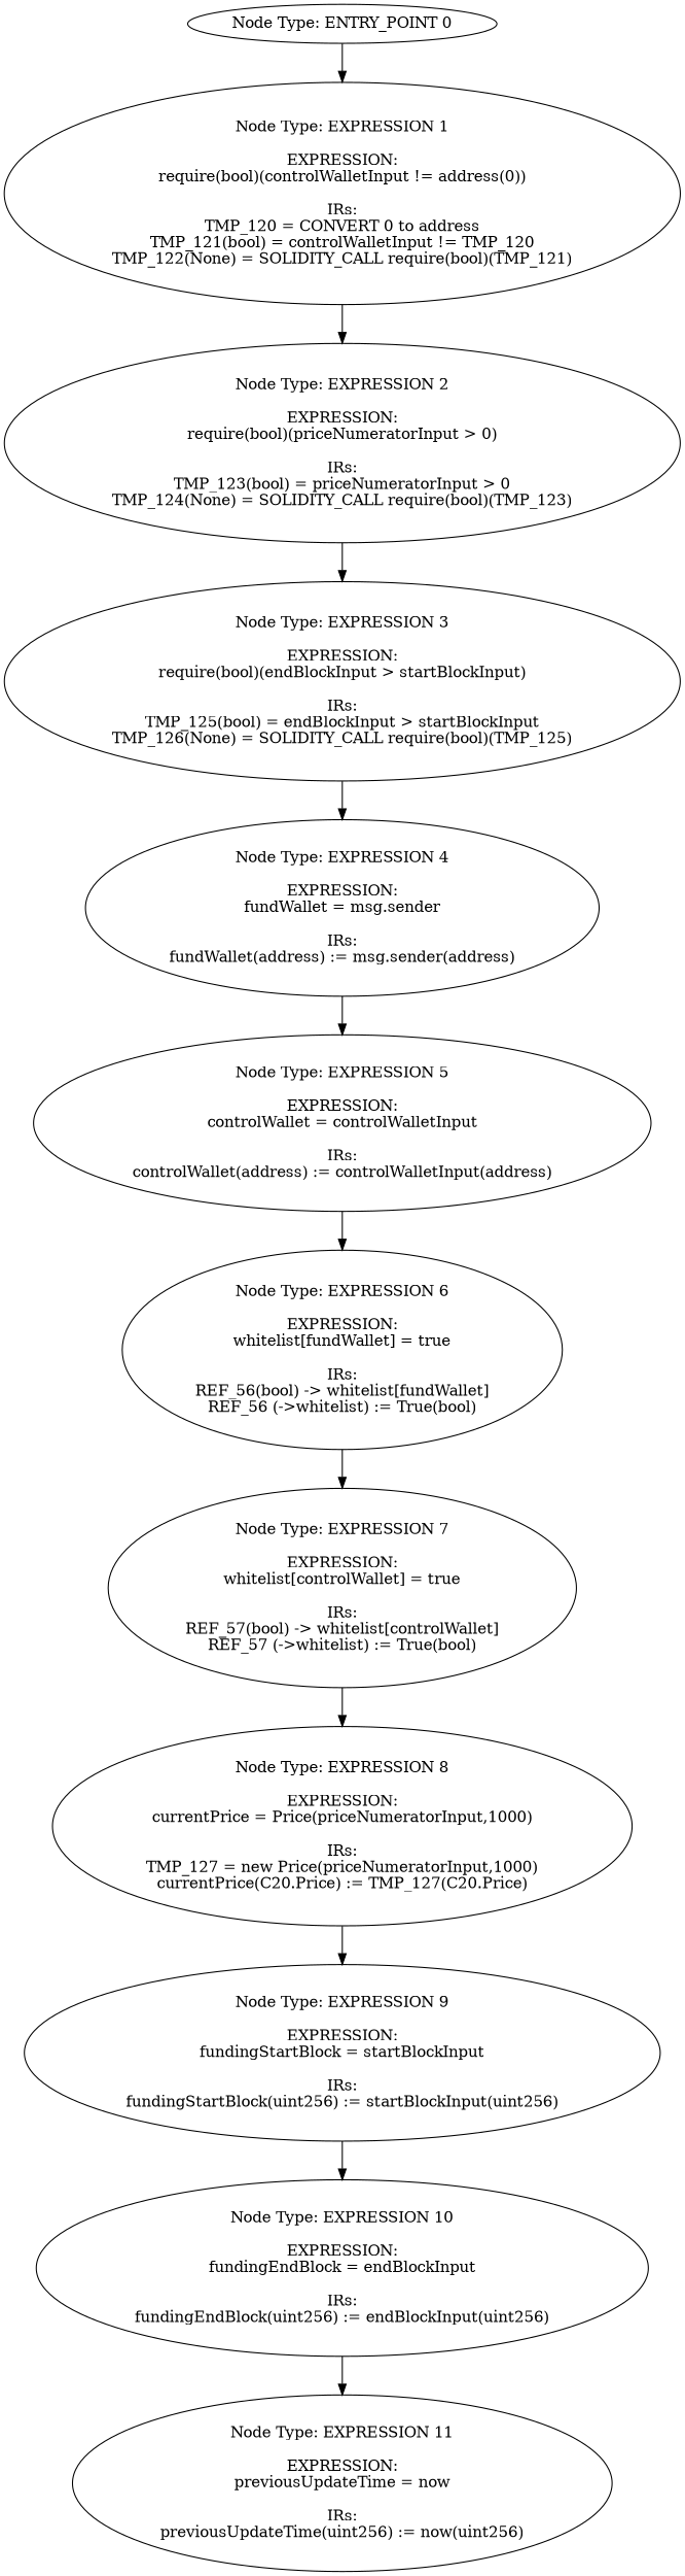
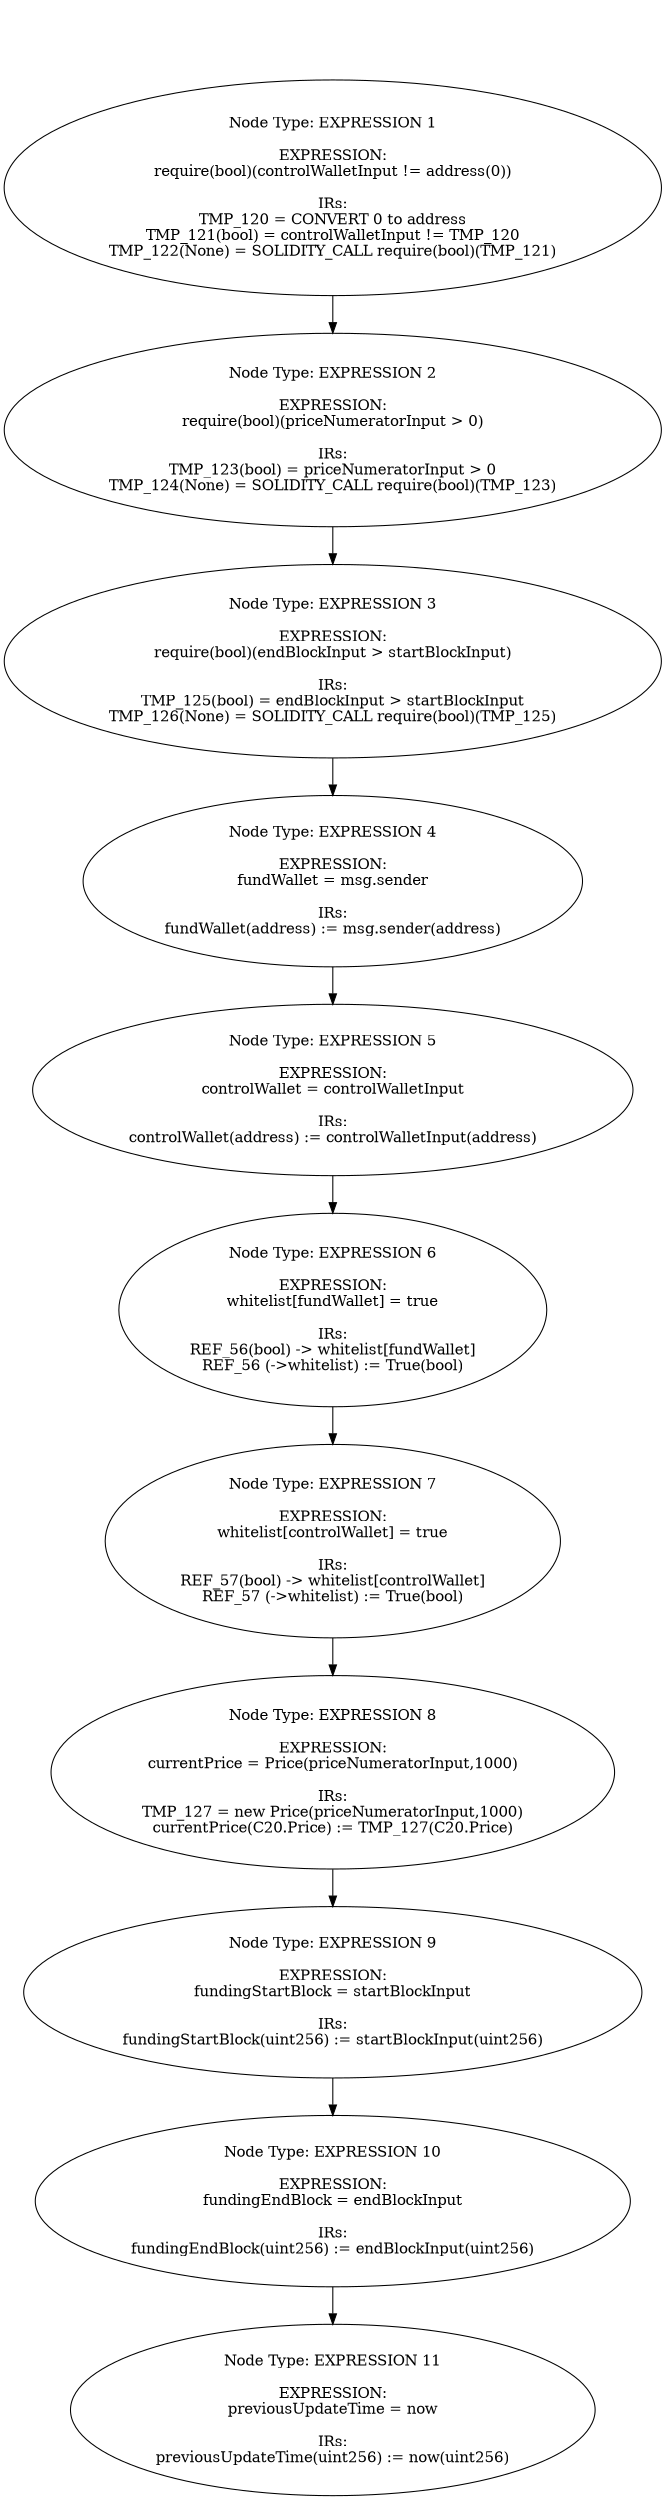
  digraph {
-   n1 [label="Node Type: ENTRY_POINT 0\n"]
    n2 [label="Node Type: EXPRESSION 1\n\nEXPRESSION:\nrequire(bool)(controlWalletInput != address(0))\n\nIRs:\nTMP_120 = CONVERT 0 to address\nTMP_121(bool) = controlWalletInput != TMP_120\nTMP_122(None) = SOLIDITY_CALL require(bool)(TMP_121)"]
    n3 [label="Node Type: EXPRESSION 2\n\nEXPRESSION:\nrequire(bool)(priceNumeratorInput > 0)\n\nIRs:\nTMP_123(bool) = priceNumeratorInput > 0\nTMP_124(None) = SOLIDITY_CALL require(bool)(TMP_123)"]
    n4 [label="Node Type: EXPRESSION 3\n\nEXPRESSION:\nrequire(bool)(endBlockInput > startBlockInput)\n\nIRs:\nTMP_125(bool) = endBlockInput > startBlockInput\nTMP_126(None) = SOLIDITY_CALL require(bool)(TMP_125)"]
    n5 [label="Node Type: EXPRESSION 4\n\nEXPRESSION:\nfundWallet = msg.sender\n\nIRs:\nfundWallet(address) := msg.sender(address)"]
    n6 [label="Node Type: EXPRESSION 5\n\nEXPRESSION:\ncontrolWallet = controlWalletInput\n\nIRs:\ncontrolWallet(address) := controlWalletInput(address)"]
    n7 [label="Node Type: EXPRESSION 6\n\nEXPRESSION:\nwhitelist[fundWallet] = true\n\nIRs:\nREF_56(bool) -> whitelist[fundWallet]\nREF_56 (->whitelist) := True(bool)"]
    n8 [label="Node Type: EXPRESSION 7\n\nEXPRESSION:\nwhitelist[controlWallet] = true\n\nIRs:\nREF_57(bool) -> whitelist[controlWallet]\nREF_57 (->whitelist) := True(bool)"]
    n9 [label="Node Type: EXPRESSION 8\n\nEXPRESSION:\ncurrentPrice = Price(priceNumeratorInput,1000)\n\nIRs:\nTMP_127 = new Price(priceNumeratorInput,1000)\ncurrentPrice(C20.Price) := TMP_127(C20.Price)"]
    n10 [label="Node Type: EXPRESSION 9\n\nEXPRESSION:\nfundingStartBlock = startBlockInput\n\nIRs:\nfundingStartBlock(uint256) := startBlockInput(uint256)"]
    n11 [label="Node Type: EXPRESSION 10\n\nEXPRESSION:\nfundingEndBlock = endBlockInput\n\nIRs:\nfundingEndBlock(uint256) := endBlockInput(uint256)"]
    n12 [label="Node Type: EXPRESSION 11\n\nEXPRESSION:\npreviousUpdateTime = now\n\nIRs:\npreviousUpdateTime(uint256) := now(uint256)"]
-   n1 -> n2
    n2 -> n3
    n3 -> n4
    n4 -> n5
    n5 -> n6
    n6 -> n7
    n7 -> n8
    n8 -> n9
    n9 -> n10
    n10 -> n11
    n11 -> n12
  }
